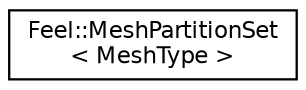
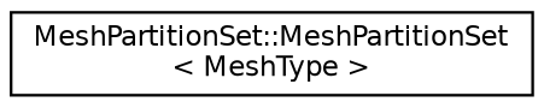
  digraph {
    rankdir=LR
-   n1 [color=black fillcolor=white fontname=Helvetica fontsize=10 height=0.2 label="Feel::MeshPartitionSet\l\< MeshType \>" shape=record style=filled width=0.4]
+   n1 [color=black fillcolor=white fontname=Helvetica fontsize=10 height=0.2 label="MeshPartitionSet::MeshPartitionSet\l\< MeshType \>" shape=record style=filled width=0.4]
  }
